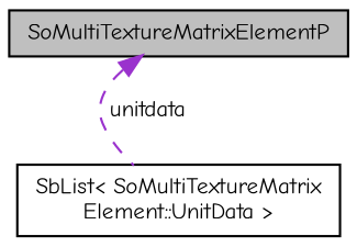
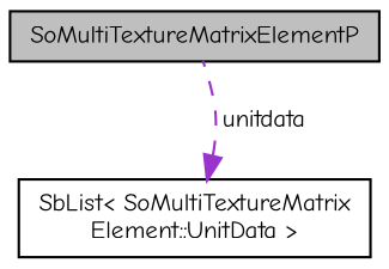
  digraph {
    fontname="Comic Neue"
    node [color=black fontname="Comic Neue" fontsize=10 shape=record style=filled]
    n1 [fillcolor=grey75 fontcolor=black height=0.2 label=SoMultiTextureMatrixElementP width=0.4]
    n2 [fillcolor=white height=0.2 label="SbList\< SoMultiTextureMatrix\lElement::UnitData \>" width=0.4]
-   n1 -> n2 [color=darkorchid3 dir=back fontname="Comic Neue" fontsize=10 label=" unitdata" labelfontname=Helvetica labelfontsize=10 style=dashed]
+   n2 -> n1 [color=darkorchid3 dir=back fontname="Comic Neue" fontsize=10 label=" unitdata" labelfontname=Helvetica labelfontsize=10 style=dashed]
  }
